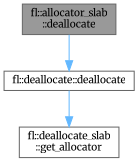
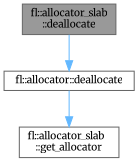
  digraph {
    fontname=Merriweather
    rankdir=TB
    node [color=grey40 fillcolor=white fontname=Merriweather fontsize=10 shape=box style=filled]
    edge [color=steelblue1 fontname=Merriweather fontsize=10 labelfontname=Helvetica labelfontsize=10 style=solid]
    n1 [color=gray40 fillcolor=grey60 fontcolor=black height=0.2 label="fl::allocator_slab\l::deallocate" width=0.4]
-   n2 [height=0.2 label="fl::deallocate::deallocate" width=0.4]
-   n3 [height=0.2 label="fl::deallocate_slab\l::get_allocator" width=0.4]
+   n2 [height=0.2 label="fl::allocator::deallocate" width=0.4]
+   n3 [height=0.2 label="fl::allocator_slab\l::get_allocator" width=0.4]
    n1 -> n2
    n2 -> n3
  }
